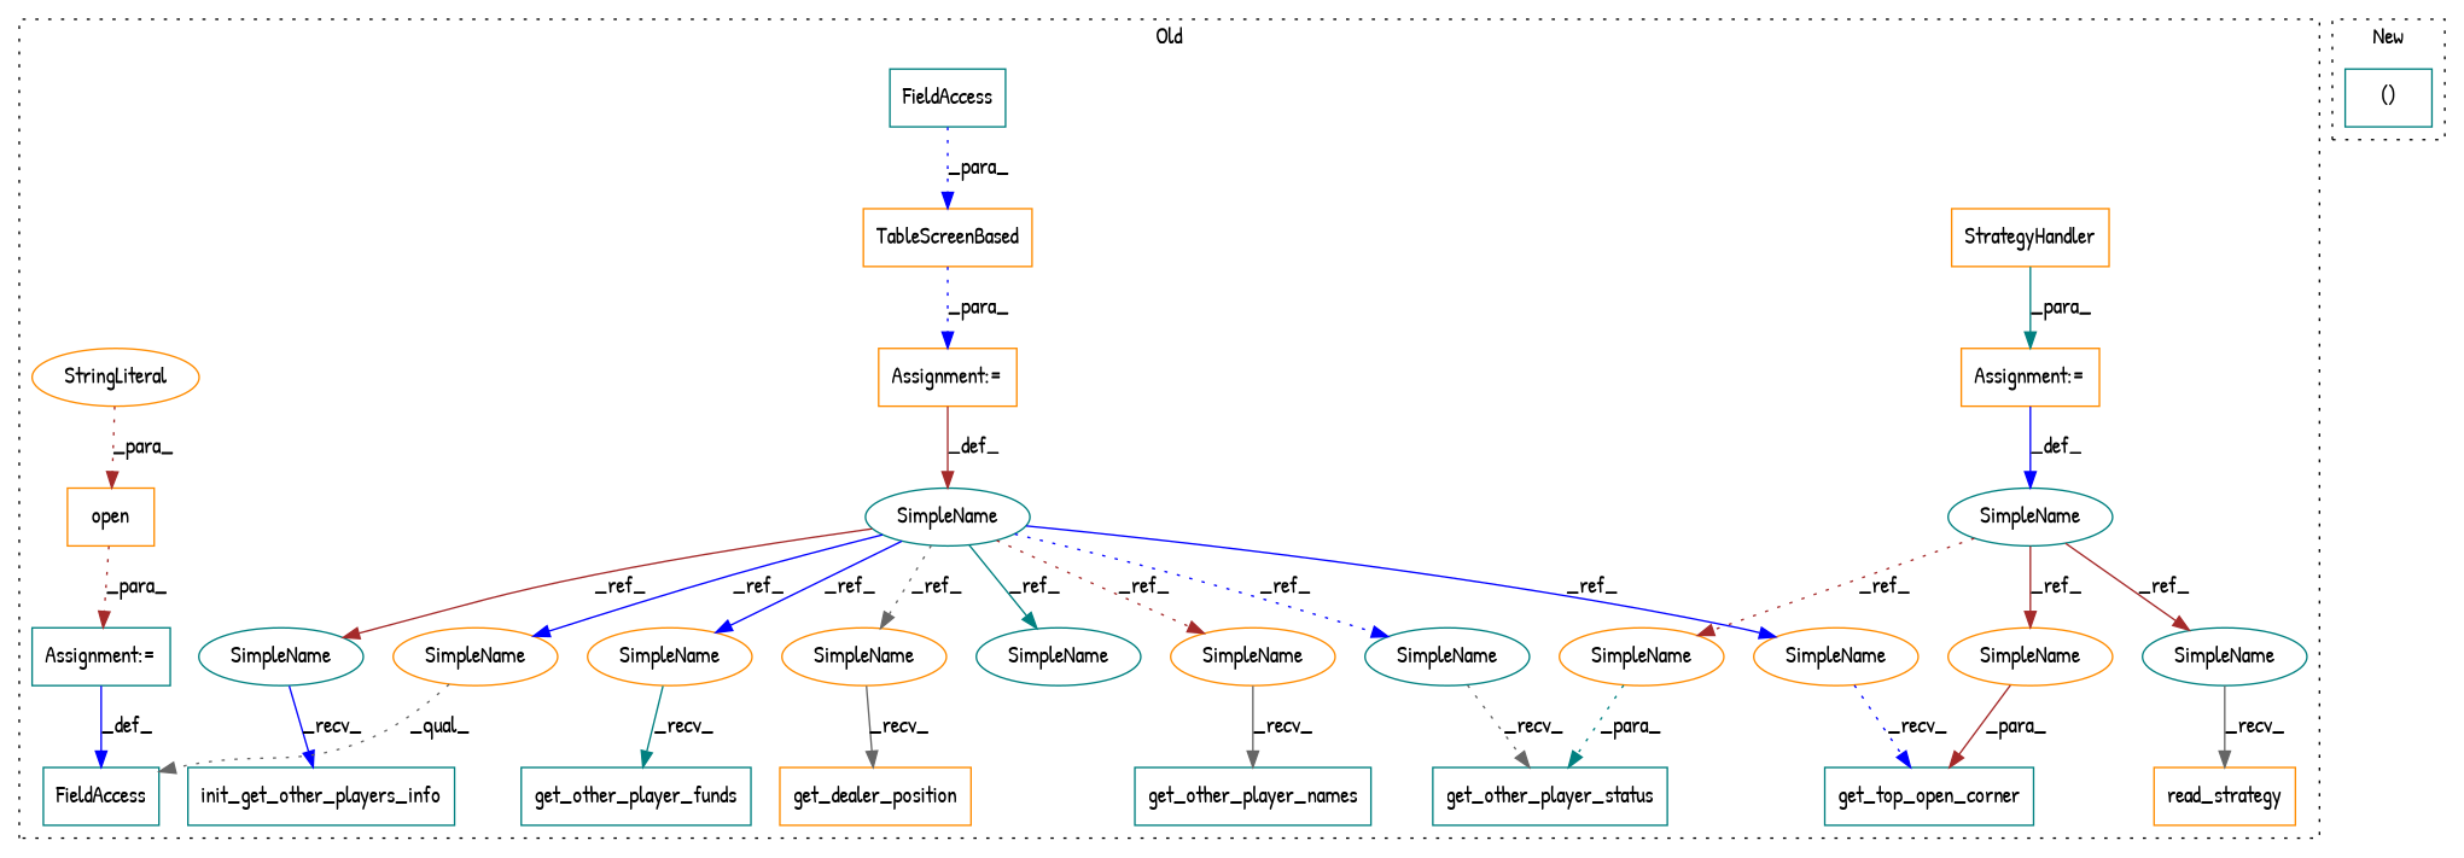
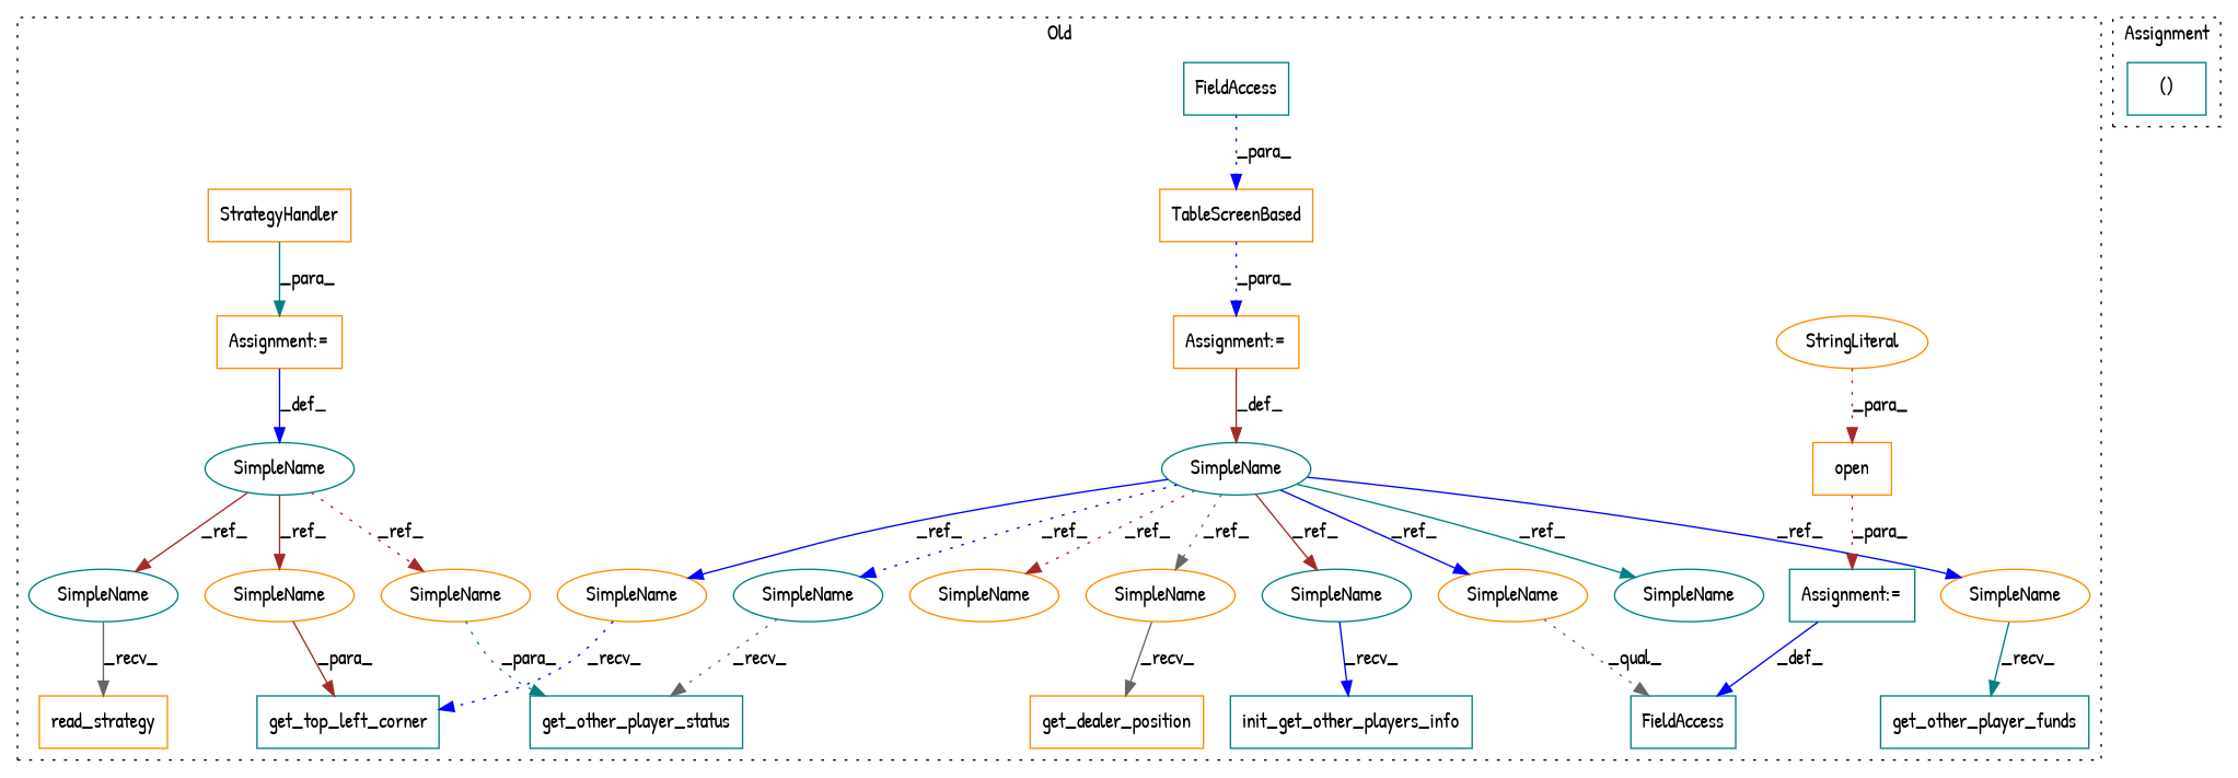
  digraph {
    fontname="Patrick Hand"
    node [a=42 color=darkorange fontname="Patrick Hand" l=1 s=786 shape=box]
    edge [color=blue fontname="Patrick Hand" style=solid]
    n1 [a=32 l="17,1" label=TableScreenBased s="744,779"]
-   n2 [a=32 color=teal l="20,1" label=get_top_open_corner s="853,874"]
+   n2 [a=32 color=teal l="20,1" label=get_top_left_corner s="853,874"]
    n3 [color=teal label=SimpleName s=737 shape=ellipse]
    n4 [a=22 color=teal l=17 label=FieldAccess]
    n5 [a=22 color=teal l=11 label=FieldAccess s=761]
    n6 [a=7 color=teal label="Assignment:=" s=803]
    n7 [a=7 label="Assignment:=" s=738]
    n8 [a=32 l="5,1" label=open s="810,844"]
    n9 [a=45 l=29 label=StringLiteral s=815 shape=ellipse]
    n10 [a=32 color=teal l="24,1" label=get_other_player_status s="1044,1069"]
    n11 [a=32 l=17 label=StrategyHandler s=691]
    n12 [a=32 l=15 label=read_strategy s=716]
    n13 [a=32 color=teal l=29 label=init_get_other_players_info s=912]
-   n14 [a=32 color=teal l=24 label=get_other_player_names s=949]
    n15 [color=teal label=SimpleName s=689 shape=ellipse]
    n16 [a=32 color=teal l=24 label=get_other_player_funds s=981]
    n17 [a=7 label="Assignment:=" s=690]
    n18 [a=32 l=21 label=get_dealer_position s=883]
    n19 [label=SimpleName s=873 shape=ellipse]
    n20 [color=teal label=SimpleName s=714 shape=ellipse]
    n21 [label=SimpleName s=1068 shape=ellipse]
    n22 [label=SimpleName s=851 shape=ellipse]
    n23 [color=teal label=SimpleName s=910 shape=ellipse]
    n24 [color=teal label=SimpleName s=1042 shape=ellipse]
    n25 [label=SimpleName s=979 shape=ellipse]
    n26 [color=teal label=SimpleName s=1011 shape=ellipse]
    n27 [label=SimpleName shape=ellipse]
    n28 [label=SimpleName s=881 shape=ellipse]
    n29 [label=SimpleName s=947 shape=ellipse]
    n30 [a=106 color=teal l=72 label="()" s=601]
    subgraph cluster_1 {
      label=Old
      style=dotted
      n1
      n2
      n3
      n4
      n5
      n6
      n7
      n8
      n9
      n10
      n11
      n12
      n13
-     n14
      n15
      n16
      n17
      n18
      n19
      n20
      n21
      n22
      n23
      n24
      n25
      n26
      n27
      n28
      n29
    }
    subgraph cluster_2 {
-     label=New
+     label=Assignment
      style=dotted
      n30
    }
    n1 -> n7 [label=_para_ style=dotted]
    n3 -> n22 [label=_ref_]
    n3 -> n23 [color=brown label=_ref_]
    n3 -> n24 [label=_ref_ style=dotted]
    n3 -> n25 [label=_ref_]
    n3 -> n26 [color=teal label=_ref_]
    n3 -> n27 [label=_ref_]
    n3 -> n28 [color=gray40 label=_ref_ style=dotted]
    n3 -> n29 [color=brown label=_ref_ style=dotted]
    n5 -> n1 [label=_para_ style=dotted]
    n6 -> n4 [label=_def_]
    n7 -> n3 [color=brown label=_def_]
    n8 -> n6 [color=brown label=_para_ style=dotted]
    n9 -> n8 [color=brown label=_para_ style=dotted]
    n11 -> n17 [color=teal label=_para_]
    n15 -> n19 [color=brown label=_ref_]
    n15 -> n20 [color=brown label=_ref_]
    n15 -> n21 [color=brown label=_ref_ style=dotted]
    n17 -> n15 [label=_def_]
    n19 -> n2 [color=brown label=_para_]
    n20 -> n12 [color=gray40 label=_recv_]
    n21 -> n10 [color=teal label=_para_ style=dotted]
    n22 -> n2 [label=_recv_ style=dotted]
    n23 -> n13 [label=_recv_]
    n24 -> n10 [color=gray40 label=_recv_ style=dotted]
    n25 -> n16 [color=teal label=_recv_]
    n27 -> n4 [color=gray40 label=_qual_ style=dotted]
    n28 -> n18 [color=gray40 label=_recv_]
-   n29 -> n14 [color=gray40 label=_recv_]
  }
